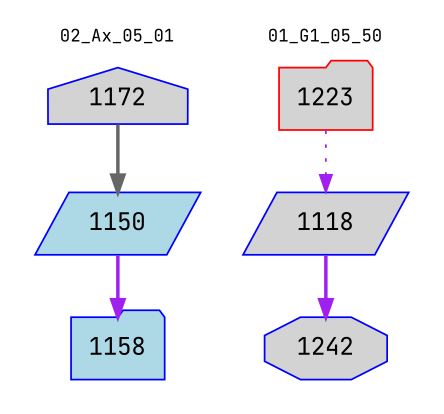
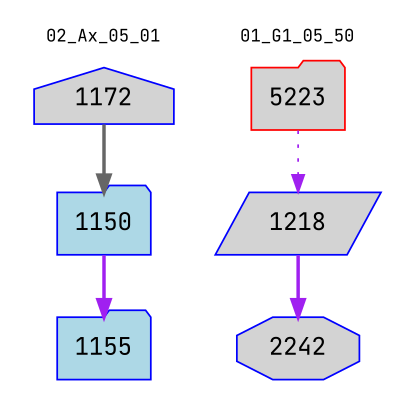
  digraph {
    fontname="JetBrains Mono"
    node [color=blue fillcolor=lightgrey fontname="JetBrains Mono" shape=parallelogram style=filled]
    edge [color=purple fontname="JetBrains Mono" style=bold]
    n1 [label=1172 shape=house]
-   n2 [fillcolor=lightblue label=1150]
-   n3 [fillcolor=lightblue label=1158 shape=folder]
-   n4 [color=red label=1223 shape=folder]
-   n5 [label=1118]
-   n6 [label=1242 shape=octagon]
+   n2 [fillcolor=lightblue label=1150 shape=folder]
+   n3 [fillcolor=lightblue label=1155 shape=folder]
+   n4 [color=red label=5223 shape=folder]
+   n5 [label=1218]
+   n6 [label=2242 shape=octagon]
    subgraph cluster_1 {
      color=white
      fontsize=10
      label="02_Ax_05_01"
      n1
      n2
      n3
    }
    subgraph cluster_2 {
      color=white
      fontsize=10
      label="01_G1_05_50"
      n4
      n5
      n6
    }
    n1 -> n2 [color=gray40]
    n2 -> n3
    n4 -> n5 [style=dotted]
    n5 -> n6
  }
